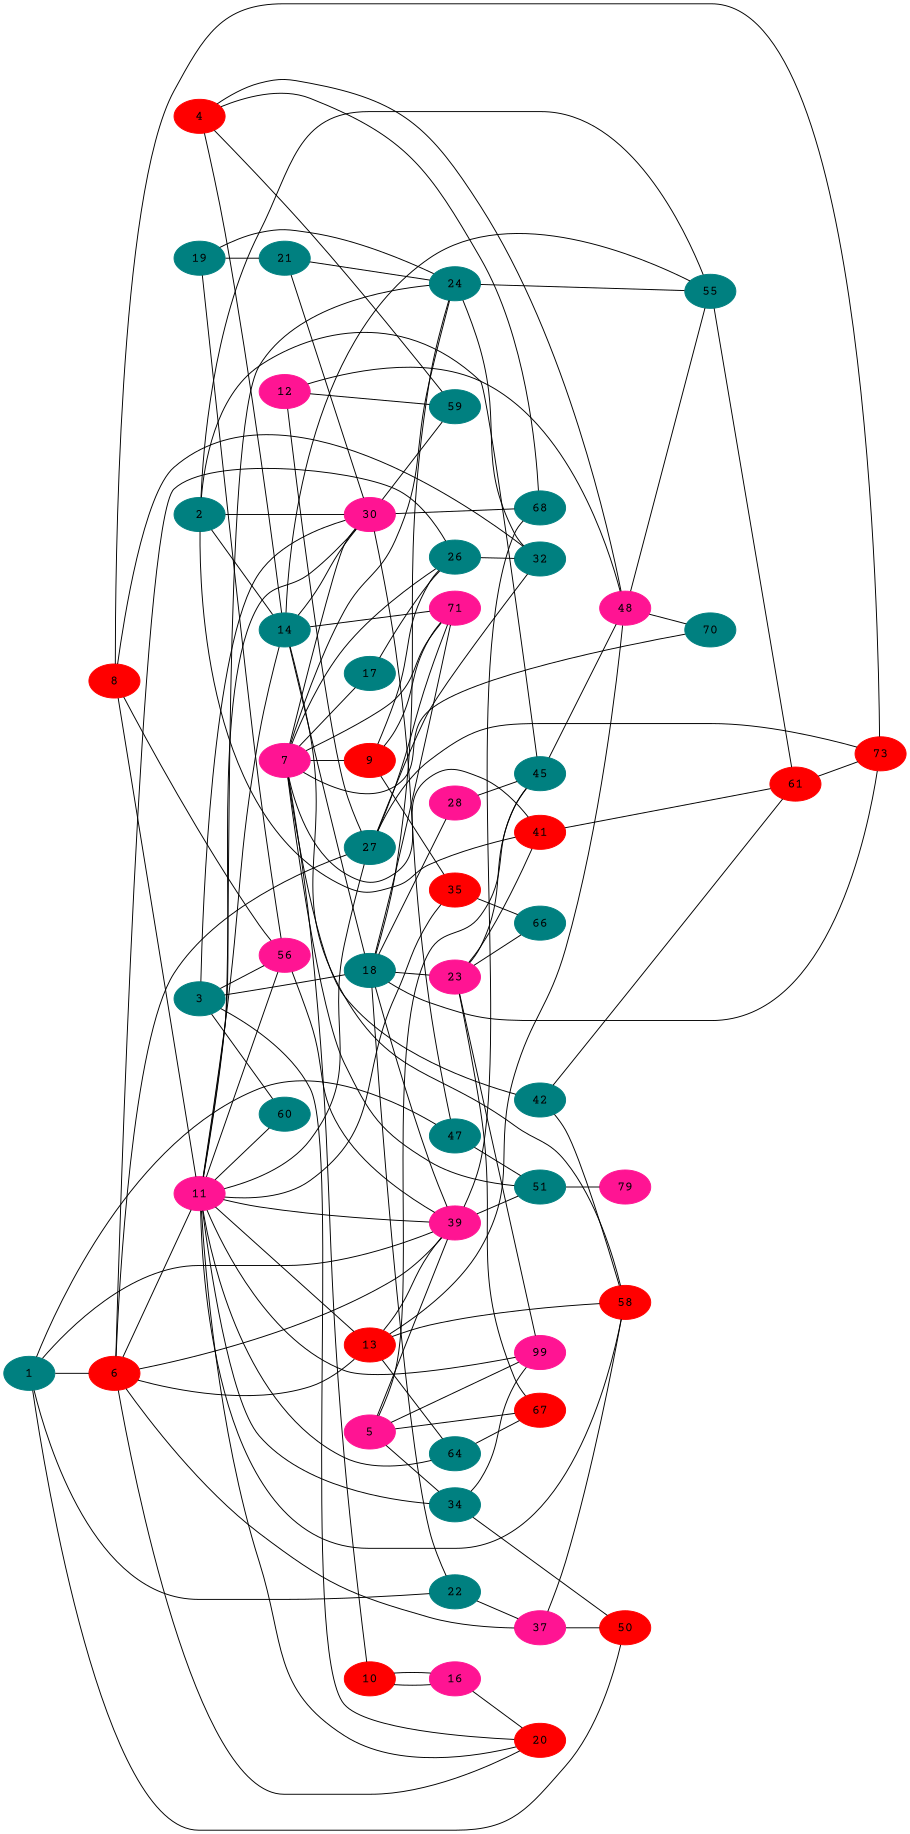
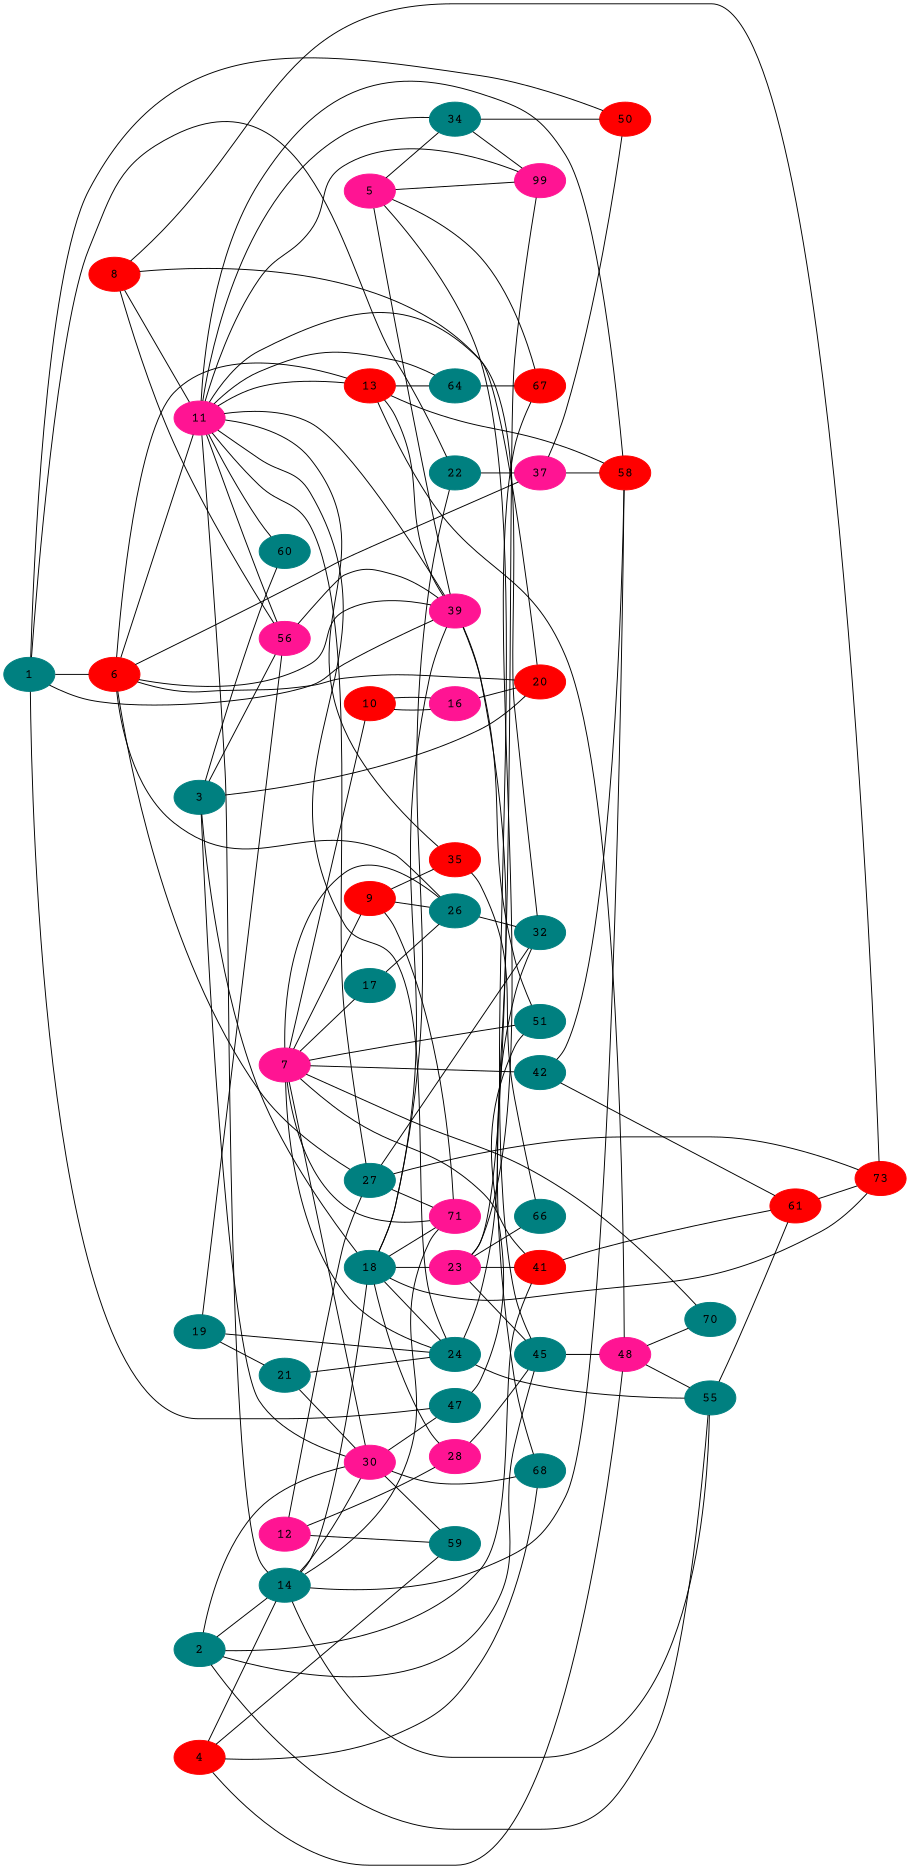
  graph {
    fontname="Courier Prime"
    rankdir=LR
    node [color=teal fontname="Courier Prime" style=filled]
    edge [fontname="Courier Prime"]
    1 [super="+72"]
    6 [color=red super="+53"]
    22
    39 [color=deeppink super="+44"]
    47
    50 [color=red]
    20 [color=red]
    11 [color=deeppink super="+43+62+15"]
    13 [color=red]
    26
    27
    37 [color=deeppink super="+40"]
    68
    51
    14 [super="+25"]
    30 [color=deeppink super="+65+36"]
    55
    18 [super="+57+76"]
    71 [color=deeppink]
    58 [color=red]
    2
    41 [color=red]
    45 [super="+74"]
    59
    61 [color=red]
    48 [color=deeppink super="+63"]
    3 [super="+38"]
    56 [color=deeppink]
    60
    24 [super="+54"]
    73 [color=red super="+78"]
    23 [color=deeppink super="+52"]
    28 [color=deeppink]
    4 [color=red super="+77"]
    70
    5 [color=deeppink super="+75"]
    34
    n38 [color=deeppink label=99]
    67 [color=red]
    35 [color=red]
    64
    32
    7 [color=deeppink super="+33+31"]
    9 [color=red]
    10 [color=red]
    17
    42
    16 [color=deeppink]
-   79 [color=deeppink]
    8 [color=red]
    66
    12 [color=deeppink]
    19
    21
    1 -- 6
    1 -- 22
    1 -- 39
    1 -- 47
    1 -- 50
    6 -- 39
    6 -- 20
    6 -- 11
    6 -- 13
    6 -- 26
    6 -- 27
    6 -- 37
    22 -- 37
    39 -- 68 [weight=2]
    39 -- 51
    47 -- 51
    11 -- 39
    11 -- 20
    11 -- 13
    11 -- 27
    11 -- 14
-   11 -- 30
    11 -- 58
    11 -- 56 [weight=2]
    11 -- 60
    11 -- 24
    11 -- 34
    11 -- n38
    11 -- 35
    11 -- 64
    13 -- 39
    13 -- 58
    13 -- 48
    13 -- 64
    26 -- 32
    27 -- 71
    27 -- 73
    27 -- 32
    37 -- 50
    37 -- 58
-   51 -- 79
    14 -- 30
    14 -- 55
    14 -- 18 [weight=2]
    14 -- 71
    14 -- 58
    30 -- 47
    30 -- 68
    30 -- 59
    55 -- 61
    18 -- 22
    18 -- 39
    18 -- 71
    18 -- 24
    18 -- 73
    18 -- 23
    18 -- 28
    2 -- 14
    2 -- 30
    2 -- 55
    2 -- 41
    2 -- 45
    41 -- 61
    45 -- 48 [weight=2]
    61 -- 73
    48 -- 55
    48 -- 70
    3 -- 20
    3 -- 30
    3 -- 18
    3 -- 56
    3 -- 60
    56 -- 39
    24 -- 55
    24 -- 32
    23 -- 41
    23 -- 45
    23 -- n38
    23 -- 67
    23 -- 66
    28 -- 45
    4 -- 68
    4 -- 14
    4 -- 59
    4 -- 48
    5 -- 39
    5 -- 45
    5 -- 34
    5 -- n38
    5 -- 67
    34 -- 50
    34 -- n38
    35 -- 66
    64 -- 67
    7 -- 26
    7 -- 51
    7 -- 30
    7 -- 71
    7 -- 41
    7 -- 24
    7 -- 70
    7 -- 9
    7 -- 10
    7 -- 17
    7 -- 42
    9 -- 26
    9 -- 71
    9 -- 35
    10 -- 16
    10 -- 16
    17 -- 26
    42 -- 58
    42 -- 61
    16 -- 20
    8 -- 11
    8 -- 56
    8 -- 73
    8 -- 32
    12 -- 27
    12 -- 59
-   12 -- 48
+   12 -- 28
    19 -- 56
    19 -- 24
    19 -- 21
    21 -- 30
    21 -- 24
  }
